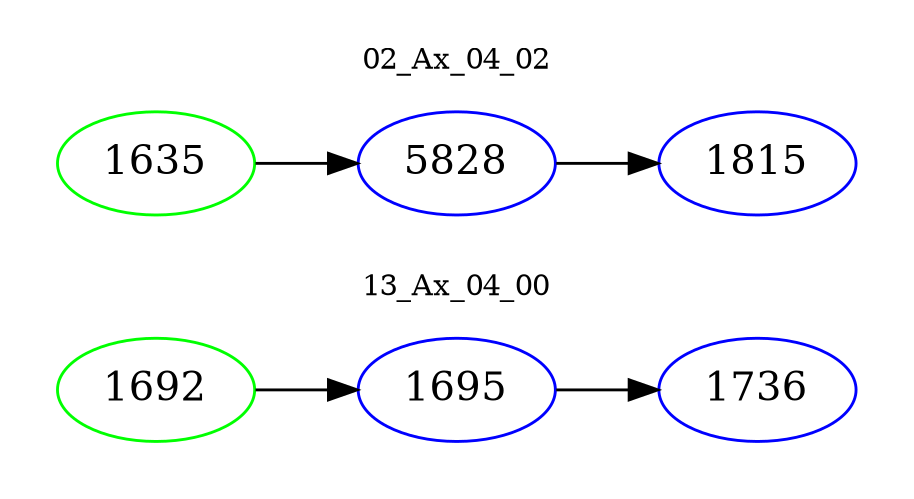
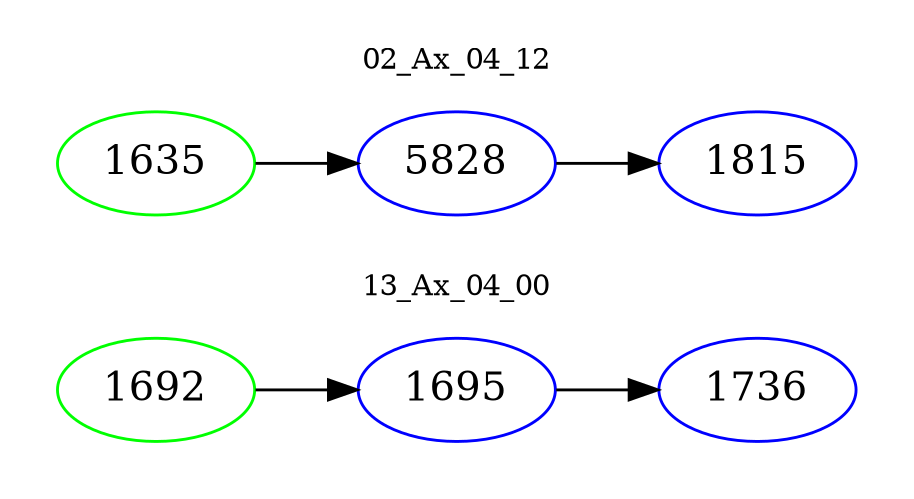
  digraph {
    rankdir=LR
    node [color=blue]
    edge [color=black]
    n1 [color=green label=1692]
    n2 [label=1695]
    n3 [label=1736]
    n4 [color=green label=1635]
    n5 [label=5828]
    n6 [label=1815]
    subgraph cluster_1 {
      color=white
      fontsize=10
      label="13_Ax_04_00"
      n1
      n2
      n3
    }
    subgraph cluster_2 {
      color=white
      fontsize=10
-     label="02_Ax_04_02"
+     label="02_Ax_04_12"
      n4
      n5
      n6
    }
    n1 -> n2
    n2 -> n3
    n4 -> n5
    n5 -> n6
  }
